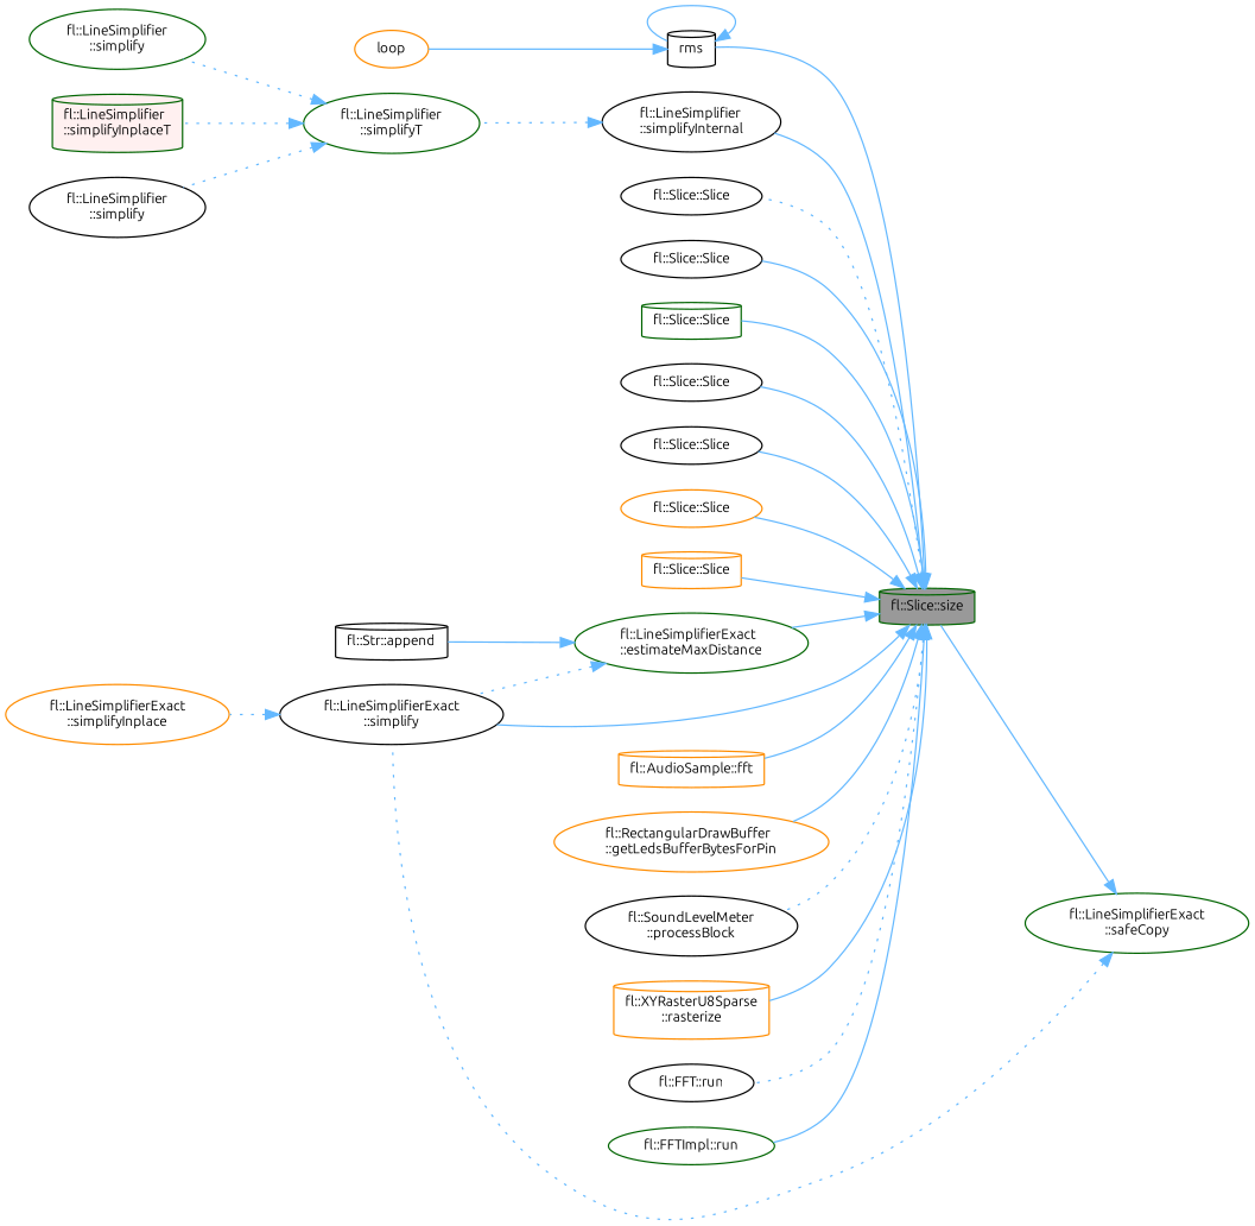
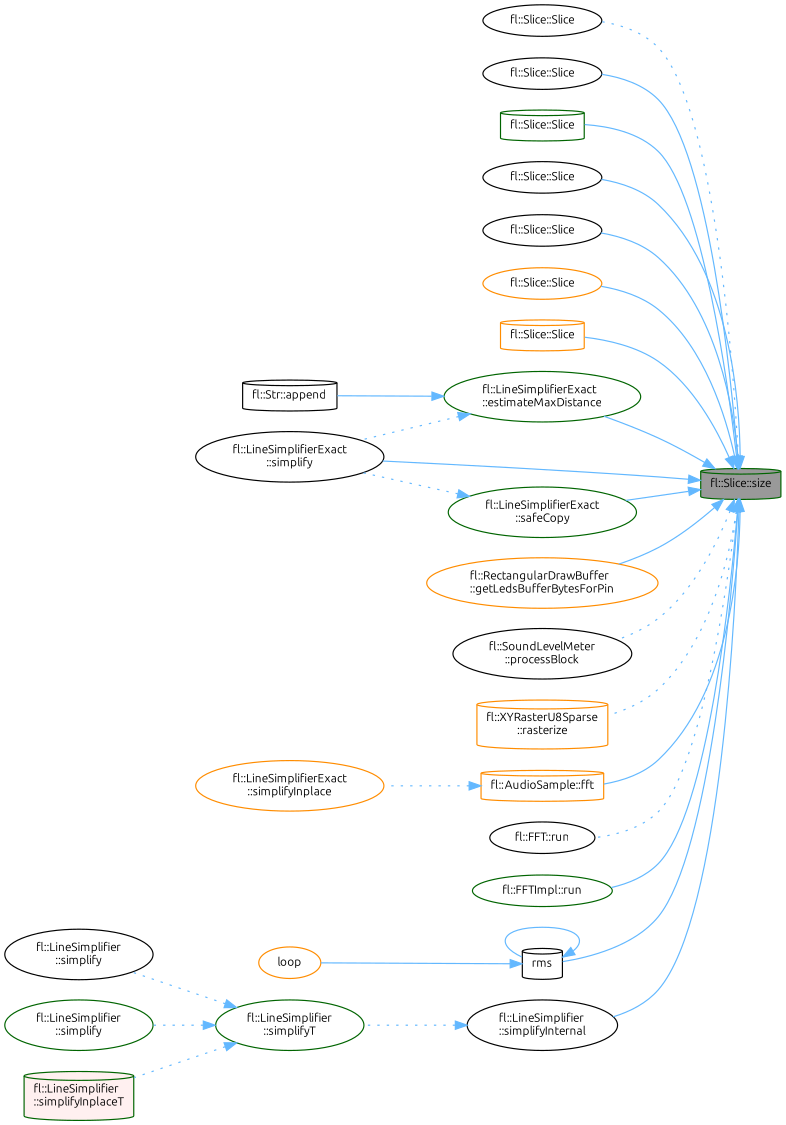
  digraph {
    fontname=Ubuntu
    rankdir=RL
    node [color=black fillcolor=white fontname=Ubuntu fontsize=10 shape=ellipse style=filled]
    edge [color=steelblue1 dir=back fontname=Ubuntu fontsize=10 labelfontname=Helvetica labelfontsize=10 style=solid]
    n1 [color=darkgreen fillcolor=grey60 fontcolor=black height=0.2 label="fl::Slice::size" shape=cylinder width=0.4]
    n2 [height=0.2 label="fl::Slice::Slice" width=0.4]
    n3 [height=0.2 label="fl::Slice::Slice" width=0.4]
    n4 [color=darkgreen height=0.2 label="fl::Slice::Slice" shape=cylinder width=0.4]
    n5 [height=0.2 label="fl::Slice::Slice" width=0.4]
    n6 [height=0.2 label="fl::Slice::Slice" width=0.4]
    n7 [color=darkorange height=0.2 label="fl::Slice::Slice" width=0.4]
    n8 [color=darkorange height=0.2 label="fl::Slice::Slice" shape=cylinder width=0.4]
    n9 [color=darkgreen height=0.2 label="fl::LineSimplifierExact\l::estimateMaxDistance" width=0.4]
    n10 [height=0.2 label="fl::LineSimplifierExact\l::simplify" width=0.4]
    n11 [color=darkorange height=0.2 label="fl::AudioSample::fft" shape=cylinder width=0.4]
    n12 [color=darkorange height=0.2 label="fl::RectangularDrawBuffer\l::getLedsBufferBytesForPin" width=0.4]
    n13 [height=0.2 label="fl::SoundLevelMeter\l::processBlock" width=0.4]
    n14 [color=darkorange height=0.2 label="fl::XYRasterU8Sparse\l::rasterize" shape=cylinder width=0.4]
    n15 [height=0.2 label=rms shape=cylinder width=0.4]
    n16 [height=0.2 label="fl::FFT::run" width=0.4]
    n17 [color=darkgreen height=0.2 label="fl::FFTImpl::run" width=0.4]
    n18 [color=darkgreen height=0.2 label="fl::LineSimplifierExact\l::safeCopy" width=0.4]
    n19 [height=0.2 label="fl::LineSimplifier\l::simplifyInternal" width=0.4]
    n20 [height=0.2 label="fl::Str::append" shape=cylinder width=0.4]
    n21 [color=darkorange height=0.2 label="fl::LineSimplifierExact\l::simplifyInplace" width=0.4]
    n22 [color=darkorange height=0.2 label=loop width=0.4]
    n23 [color=darkgreen height=0.2 label="fl::LineSimplifier\l::simplifyT" width=0.4]
    n24 [height=0.2 label="fl::LineSimplifier\l::simplify" width=0.4]
    n25 [color=darkgreen height=0.2 label="fl::LineSimplifier\l::simplify" width=0.4]
    n26 [color=darkgreen fillcolor="#FFF0F0" height=0.2 label="fl::LineSimplifier\l::simplifyInplaceT" shape=cylinder width=0.4]
    n1 -> n2 [style=dotted]
    n1 -> n3
    n1 -> n4
    n1 -> n5
    n1 -> n6
    n1 -> n7
    n1 -> n8
    n1 -> n9
    n1 -> n10
    n1 -> n11
    n1 -> n12
    n1 -> n13 [style=dotted]
-   n1 -> n14
+   n1 -> n14 [style=dotted]
    n1 -> n15
    n1 -> n16 [style=dotted]
    n1 -> n17
-   n18 -> n1
+   n1 -> n18
    n1 -> n19
    n9 -> n10 [style=dotted]
    n9 -> n20
-   n10 -> n21 [style=dotted]
+   n11 -> n21 [style=dotted]
    n15 -> n15
    n15 -> n22
    n18 -> n10 [style=dotted]
    n19 -> n23 [style=dotted]
    n23 -> n24 [style=dotted]
    n23 -> n25 [style=dotted]
    n23 -> n26 [style=dotted]
  }
